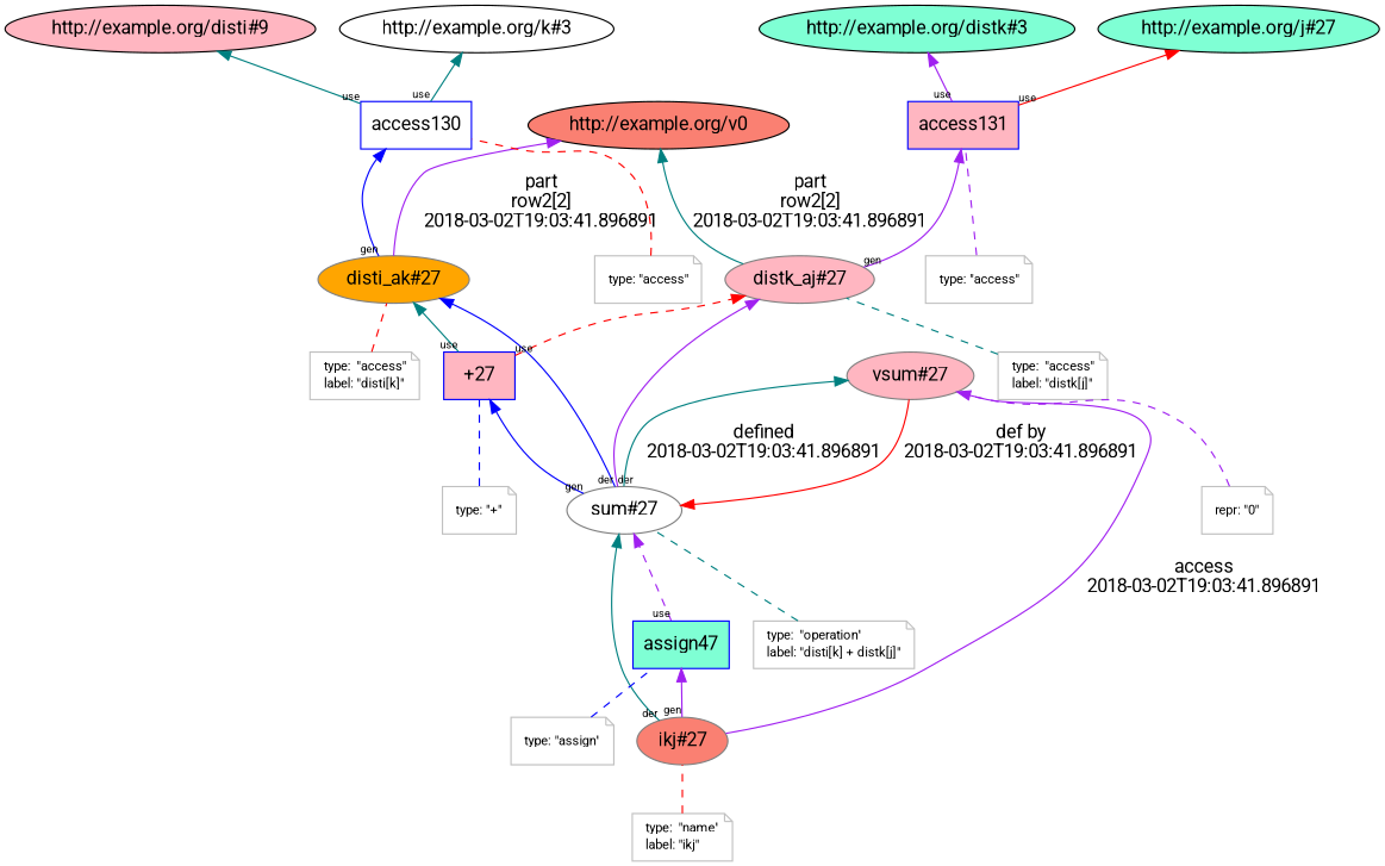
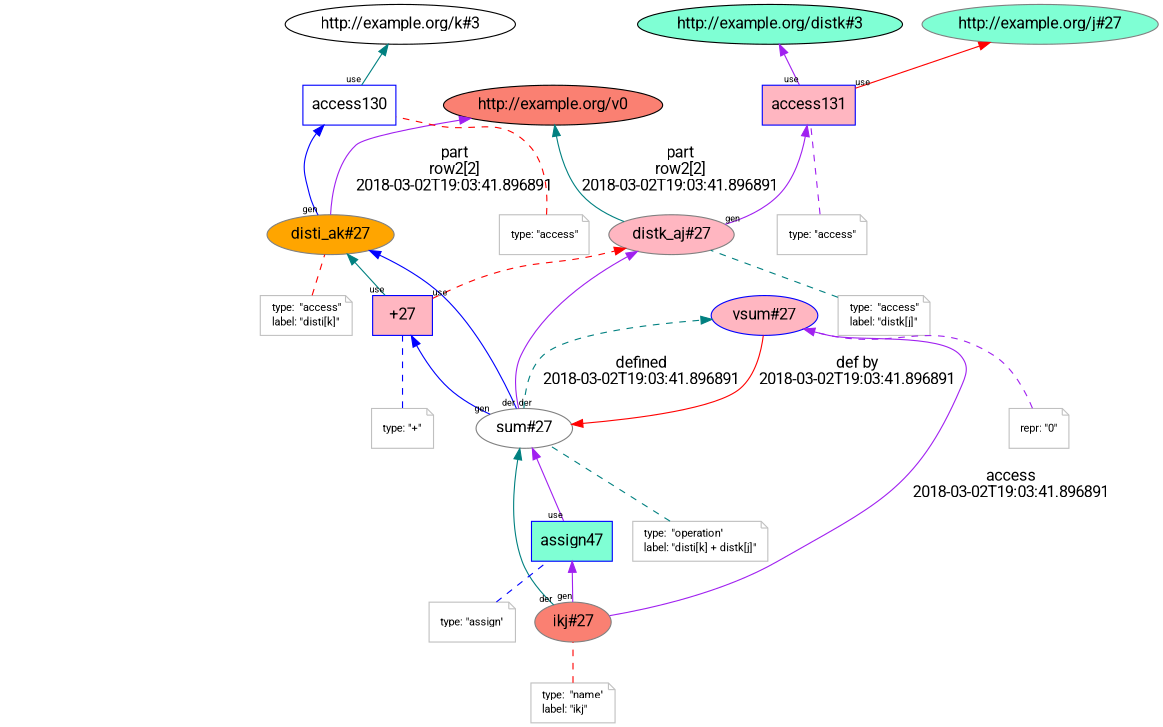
  digraph {
    fontname=Roboto
    rankdir=BT
    node [color=gray fontname=Roboto style=filled]
    edge [color=purple fontname=Roboto labelangle=60.0 labeldistance=1.5 labelfontsize=8 rotation=20]
    n1 [color="#808080" fillcolor=orange label="disti_ak#27"]
    "http://example.org/v0" [fillcolor=salmon color=""]
    n3 [color="#0000FF" fillcolor=white label=access130 shape=polygon sides=4]
-   "http://example.org/disti#9" [fillcolor=lightpink color=""]
    "http://example.org/k#3" [fillcolor=white color=""]
    n6 [fontcolor=black fontsize=10 label=<<TABLE cellpadding="0" border="0"> 	<TR> 	    <TD align="left">type:</TD> 	    <TD align="left">&quot;access&quot;</TD> 	</TR> 	<TR> 	    <TD align="left">label:</TD> 	    <TD align="left">&quot;disti[k]&quot;</TD> 	</TR> </TABLE>> shape=note style=""]
    n7 [fontcolor=black fontsize=10 label=<<TABLE cellpadding="0" border="0"> 	<TR> 	    <TD align="left">type:</TD> 	    <TD align="left">&quot;access&quot;</TD> 	</TR> </TABLE>> shape=note style=""]
    n8 [color="#808080" fillcolor=lightpink label="distk_aj#27"]
    n9 [color="#0000FF" fillcolor=lightpink label=access131 shape=polygon sides=4]
    "http://example.org/distk#3" [fillcolor=aquamarine color=""]
-   "http://example.org/j#27" [fillcolor=aquamarine color=""]
+   "http://example.org/j#27" [fillcolor=aquamarine color="#808080"]
    n12 [fontcolor=black fontsize=10 label=<<TABLE cellpadding="0" border="0"> 	<TR> 	    <TD align="left">type:</TD> 	    <TD align="left">&quot;access&quot;</TD> 	</TR> 	<TR> 	    <TD align="left">label:</TD> 	    <TD align="left">&quot;distk[j]&quot;</TD> 	</TR> </TABLE>> shape=note style=""]
    n13 [fontcolor=black fontsize=10 label=<<TABLE cellpadding="0" border="0"> 	<TR> 	    <TD align="left">type:</TD> 	    <TD align="left">&quot;access&quot;</TD> 	</TR> </TABLE>> shape=note style=""]
    n14 [color="#808080" fillcolor=white label="sum#27"]
-   n15 [color="#808080" fillcolor=lightpink label="vsum#27"]
+   n15 [color="#0000FF" fillcolor=lightpink label="vsum#27"]
    n16 [color="#0000FF" fillcolor=lightpink label="+27" shape=polygon sides=4]
    n17 [fontcolor=black fontsize=10 label=<<TABLE cellpadding="0" border="0"> 	<TR> 	    <TD align="left">type:</TD> 	    <TD align="left">&quot;operation&quot;</TD> 	</TR> 	<TR> 	    <TD align="left">label:</TD> 	    <TD align="left">&quot;disti[k] + distk[j]&quot;</TD> 	</TR> </TABLE>> shape=note style=""]
    n18 [fontcolor=black fontsize=10 label=<<TABLE cellpadding="0" border="0"> 	<TR> 	    <TD align="left">repr:</TD> 	    <TD align="left">&quot;0&quot;</TD> 	</TR> </TABLE>> shape=note style=""]
    n19 [fontcolor=black fontsize=10 label=<<TABLE cellpadding="0" border="0"> 	<TR> 	    <TD align="left">type:</TD> 	    <TD align="left">&quot;+&quot;</TD> 	</TR> </TABLE>> shape=note style=""]
    n20 [color="#808080" fillcolor=salmon label="ikj#27"]
    n21 [color="#0000FF" fillcolor=aquamarine label=assign47 shape=polygon sides=4]
    n22 [fontcolor=black fontsize=10 label=<<TABLE cellpadding="0" border="0"> 	<TR> 	    <TD align="left">type:</TD> 	    <TD align="left">&quot;name&quot;</TD> 	</TR> 	<TR> 	    <TD align="left">label:</TD> 	    <TD align="left">&quot;ikj&quot;</TD> 	</TR> </TABLE>> shape=note style=""]
    n23 [fontcolor=black fontsize=10 label=<<TABLE cellpadding="0" border="0"> 	<TR> 	    <TD align="left">type:</TD> 	    <TD align="left">&quot;assign&quot;</TD> 	</TR> </TABLE>> shape=note style=""]
    n1 -> "http://example.org/v0" [label="part\nrow2[2]\n2018-03-02T19:03:41.896891"]
    n1 -> n3 [color=blue taillabel=gen]
-   n3 -> "http://example.org/disti#9" [color=teal taillabel=use]
    n3 -> "http://example.org/k#3" [color=teal taillabel=use]
    n6 -> n1 [arrowhead=none color=red style=dashed labelangle="" labeldistance="" labelfontsize="" rotation=""]
    n7 -> n3 [arrowhead=none color=red style=dashed labelangle="" labeldistance="" labelfontsize="" rotation=""]
    n8 -> "http://example.org/v0" [color=teal label="part\nrow2[2]\n2018-03-02T19:03:41.896891"]
    n8 -> n9 [taillabel=gen]
    n9 -> "http://example.org/distk#3" [taillabel=use]
    n9 -> "http://example.org/j#27" [color=red taillabel=use]
    n12 -> n8 [arrowhead=none color=teal style=dashed labelangle="" labeldistance="" labelfontsize="" rotation=""]
    n13 -> n9 [arrowhead=none style=dashed labelangle="" labeldistance="" labelfontsize="" rotation=""]
    n14 -> n1 [color=blue taillabel=der]
    n14 -> n8 [taillabel=der]
-   n14 -> n15 [color=teal label="defined\n2018-03-02T19:03:41.896891"]
+   n14 -> n15 [color=teal label="defined\n2018-03-02T19:03:41.896891" style=dashed]
    n14 -> n16 [color=blue taillabel=gen]
    n15 -> n14 [color=red label="def by\n2018-03-02T19:03:41.896891"]
    n16 -> n1 [color=teal taillabel=use]
    n16 -> n8 [color=red style=dashed taillabel=use]
    n17 -> n14 [arrowhead=none color=teal style=dashed labelangle="" labeldistance="" labelfontsize="" rotation=""]
    n18 -> n15 [arrowhead=none style=dashed labelangle="" labeldistance="" labelfontsize="" rotation=""]
    n19 -> n16 [arrowhead=none color=blue style=dashed labelangle="" labeldistance="" labelfontsize="" rotation=""]
    n20 -> n14 [color=teal taillabel=der]
    n20 -> n15 [label="access\n2018-03-02T19:03:41.896891"]
    n20 -> n21 [taillabel=gen]
-   n21 -> n14 [taillabel=use style=dashed]
+   n21 -> n14 [taillabel=use]
    n22 -> n20 [arrowhead=none color=red style=dashed labelangle="" labeldistance="" labelfontsize="" rotation=""]
    n23 -> n21 [arrowhead=none color=blue style=dashed labelangle="" labeldistance="" labelfontsize="" rotation=""]
  }
